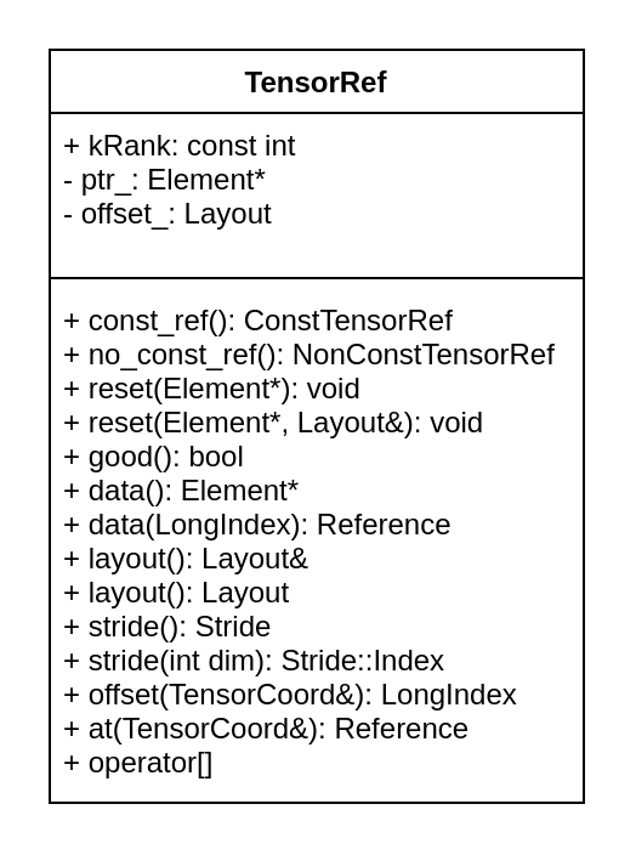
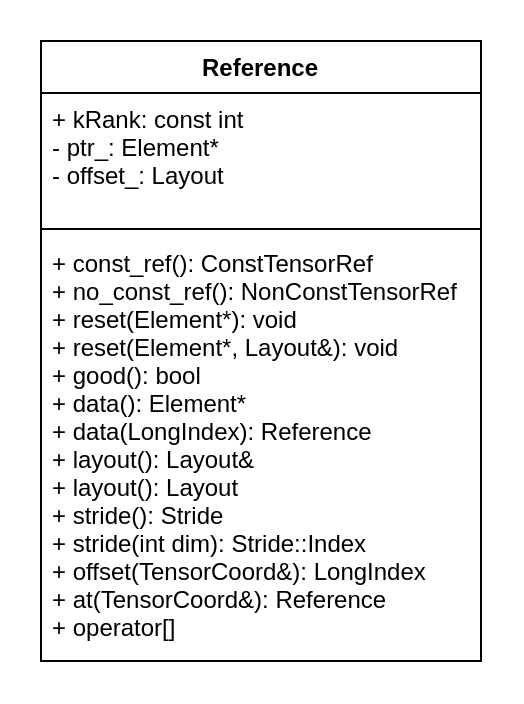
  <mxCell id="0" />
  <mxCell id="1" parent="0" />
- <mxCell id="2" value="TensorRef" style="swimlane;fontStyle=1;align=center;verticalAlign=top;childLayout=stackLayout;horizontal=1;startSize=26;horizontalStack=0;resizeParent=1;resizeParentMax=0;resizeLast=0;collapsible=1;marginBottom=0;" vertex="1" parent="1"><mxGeometry x="20" y="20" width="220" height="310" as="geometry" /></mxCell>
+ <mxCell id="2" value="Reference" style="swimlane;fontStyle=1;align=center;verticalAlign=top;childLayout=stackLayout;horizontal=1;startSize=26;horizontalStack=0;resizeParent=1;resizeParentMax=0;resizeLast=0;collapsible=1;marginBottom=0;" vertex="1" parent="1"><mxGeometry x="20" y="20" width="220" height="310" as="geometry" /></mxCell>
  <mxCell id="3" value="+ kRank: const int&#10;- ptr_: Element*&#10;- offset_: Layout" style="text;strokeColor=none;fillColor=none;align=left;verticalAlign=top;spacingLeft=4;spacingRight=4;overflow=hidden;rotatable=0;points=[[0,0.5],[1,0.5]];portConstraint=eastwest;" vertex="1" parent="2"><mxGeometry y="26" width="220" height="64" as="geometry" /></mxCell>
  <mxCell id="4" value="" style="line;strokeWidth=1;fillColor=none;align=left;verticalAlign=middle;spacingTop=-1;spacingLeft=3;spacingRight=3;rotatable=0;labelPosition=right;points=[];portConstraint=eastwest;strokeColor=inherit;" vertex="1" parent="2"><mxGeometry y="90" width="220" height="8" as="geometry" /></mxCell>
  <mxCell id="5" value="+ const_ref(): ConstTensorRef&#10;+ no_const_ref(): NonConstTensorRef&#10;+ reset(Element*): void&#10;+ reset(Element*, Layout&amp;): void&#10;+ good(): bool&#10;+ data(): Element*&#10;+ data(LongIndex): Reference&#10;+ layout(): Layout&amp;&#10;+ layout(): Layout&#10;+ stride(): Stride&#10;+ stride(int dim): Stride::Index&#10;+ offset(TensorCoord&amp;): LongIndex&#10;+ at(TensorCoord&amp;): Reference&#10;+ operator[]" style="text;strokeColor=none;fillColor=none;align=left;verticalAlign=top;spacingLeft=4;spacingRight=4;overflow=hidden;rotatable=0;points=[[0,0.5],[1,0.5]];portConstraint=eastwest;" vertex="1" parent="2"><mxGeometry y="98" width="220" height="212" as="geometry" /></mxCell>
